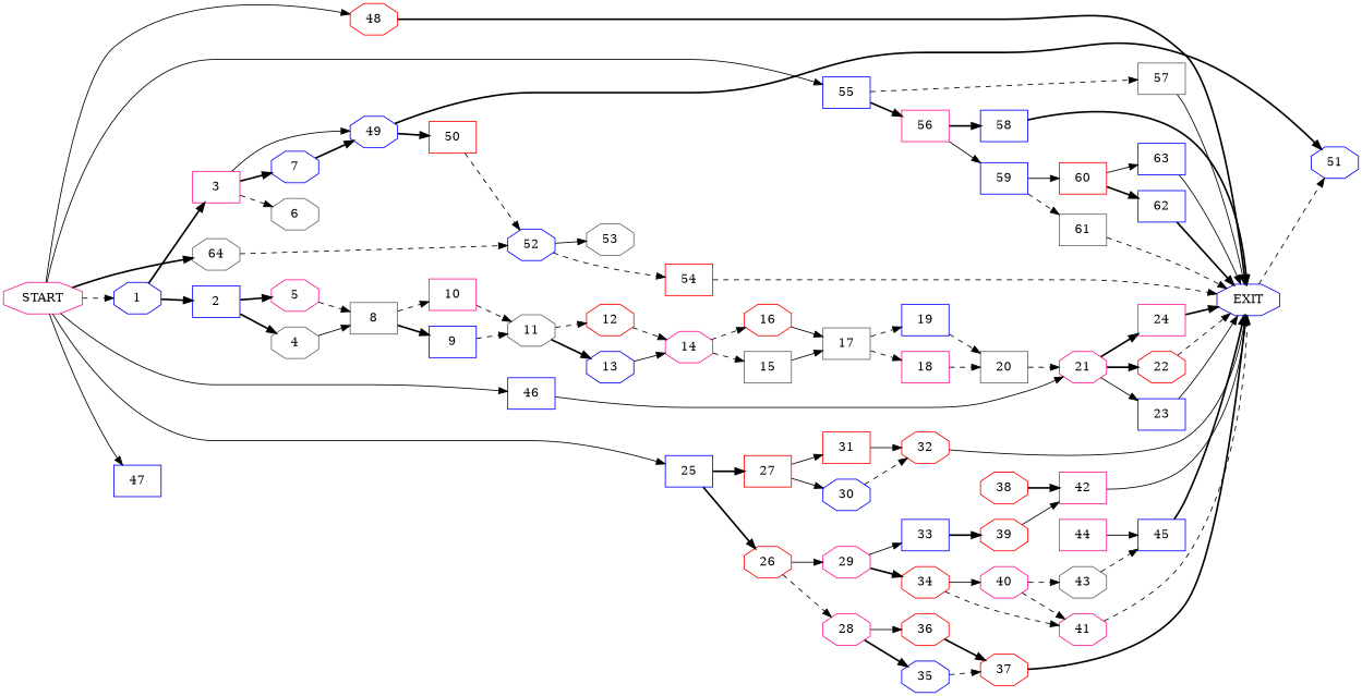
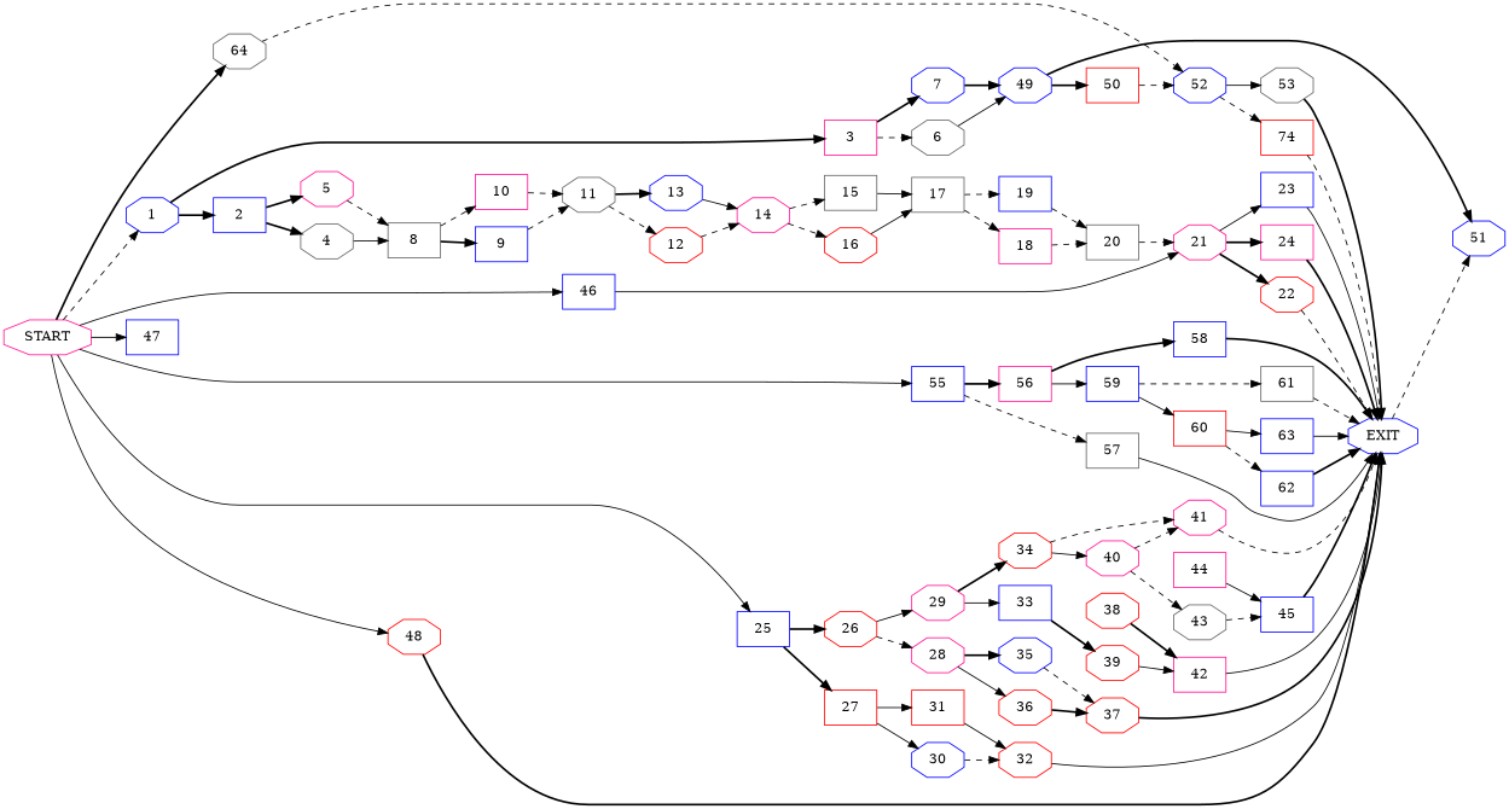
  digraph {
    rankdir=LR
    node [color=blue shape=octagon]
    edge [style=dashed]
    n1 [color=deeppink label=START]
    1
    25 [shape=box]
    46 [shape=box]
    47 [shape=box]
    48 [color=red]
    55 [shape=box]
    64 [color=gray40]
    2 [shape=box]
    3 [color=deeppink shape=box]
    26 [color=red]
    27 [color=red shape=box]
    21 [color=deeppink]
    n14 [label=EXIT]
    56 [color=deeppink shape=box]
    57 [color=gray40 shape=box]
    52
    51
    4 [color=gray40]
    5 [color=deeppink]
    6 [color=gray40]
    7
    8 [color=gray40 shape=box]
    49
    9 [shape=box]
    10 [color=deeppink shape=box]
    50 [color=red shape=box]
    11 [color=gray40]
    12 [color=red]
    13
    14 [color=deeppink]
    15 [color=gray40 shape=box]
    16 [color=red]
    17 [color=gray40 shape=box]
    18 [color=deeppink shape=box]
    19 [shape=box]
    20 [color=gray40 shape=box]
    22 [color=red]
    23 [shape=box]
    24 [color=deeppink shape=box]
    28 [color=deeppink]
    29 [color=deeppink]
    30
    31 [color=red shape=box]
    35
    36 [color=red]
    33 [shape=box]
    34 [color=red]
    32 [color=red]
    37 [color=red]
    39 [color=red]
    40 [color=deeppink]
    41 [color=deeppink]
    38 [color=red]
    42 [color=deeppink shape=box]
    43 [color=gray40]
    45 [shape=box]
    44 [color=deeppink shape=box]
    53 [color=gray40]
-   54 [color=red shape=box]
+   54 [color=red shape=box label=74]
    58 [shape=box]
    59 [shape=box]
    60 [color=red shape=box]
    61 [color=gray40 shape=box]
    62 [shape=box]
    63 [shape=box]
    n1 -> 1
    n1 -> 25 [style=solid]
    n1 -> 46 [style=solid]
    n1 -> 47 [style=solid]
    n1 -> 48 [style=solid]
    n1 -> 55 [style=solid]
    n1 -> 64 [style=bold]
    1 -> 2 [style=bold]
    1 -> 3 [style=bold]
    25 -> 26 [style=bold]
    25 -> 27 [style=bold]
    46 -> 21 [style=solid]
    48 -> n14 [style=bold]
    55 -> 56 [style=bold]
    55 -> 57
    64 -> 52
    2 -> 4 [style=bold]
    2 -> 5 [style=bold]
    3 -> 6
    3 -> 7 [style=bold]
    26 -> 28
    26 -> 29 [style=solid]
    27 -> 30 [style=solid]
    27 -> 31 [style=solid]
    21 -> 22 [style=bold]
    21 -> 23 [style=solid]
    21 -> 24 [style=bold]
    n14 -> 51
    56 -> 58 [style=bold]
    56 -> 59 [style=solid]
    57 -> n14 [style=solid]
    52 -> 53 [style=solid]
    52 -> 54
    4 -> 8 [style=solid]
    5 -> 8
-   3 -> 49 [style=solid]
+   6 -> 49 [style=solid]
    7 -> 49 [style=bold]
    8 -> 9 [style=bold]
    8 -> 10
    49 -> 51 [style=bold]
    49 -> 50 [style=bold]
    9 -> 11
    10 -> 11
    50 -> 52
    11 -> 12
    11 -> 13 [style=bold]
    12 -> 14
    13 -> 14 [style=solid]
    14 -> 15
    14 -> 16
    15 -> 17 [style=solid]
    16 -> 17 [style=solid]
    17 -> 18
    17 -> 19
    18 -> 20
    19 -> 20
    20 -> 21
    22 -> n14
    23 -> n14 [style=solid]
    24 -> n14 [style=bold]
    28 -> 35 [style=bold]
    28 -> 36 [style=solid]
    29 -> 33 [style=solid]
    29 -> 34 [style=bold]
    30 -> 32
    31 -> 32 [style=solid]
    35 -> 37
    36 -> 37 [style=bold]
    33 -> 39 [style=bold]
    34 -> 40 [style=solid]
    34 -> 41
    32 -> n14 [style=solid]
    37 -> n14 [style=bold]
    39 -> 42 [style=solid]
    40 -> 41
    40 -> 43
    41 -> n14
    38 -> 42 [style=bold]
    42 -> n14 [style=solid]
    43 -> 45
    45 -> n14 [style=bold]
    44 -> 45 [style=solid]
+   53 -> n14 [style=bold]
    54 -> n14
    58 -> n14 [style=bold]
    59 -> 60 [style=solid]
    59 -> 61
-   60 -> 62 [style=bold]
+   60 -> 62
    60 -> 63 [style=solid]
    61 -> n14
    62 -> n14 [style=bold]
    63 -> n14 [style=solid]
  }
